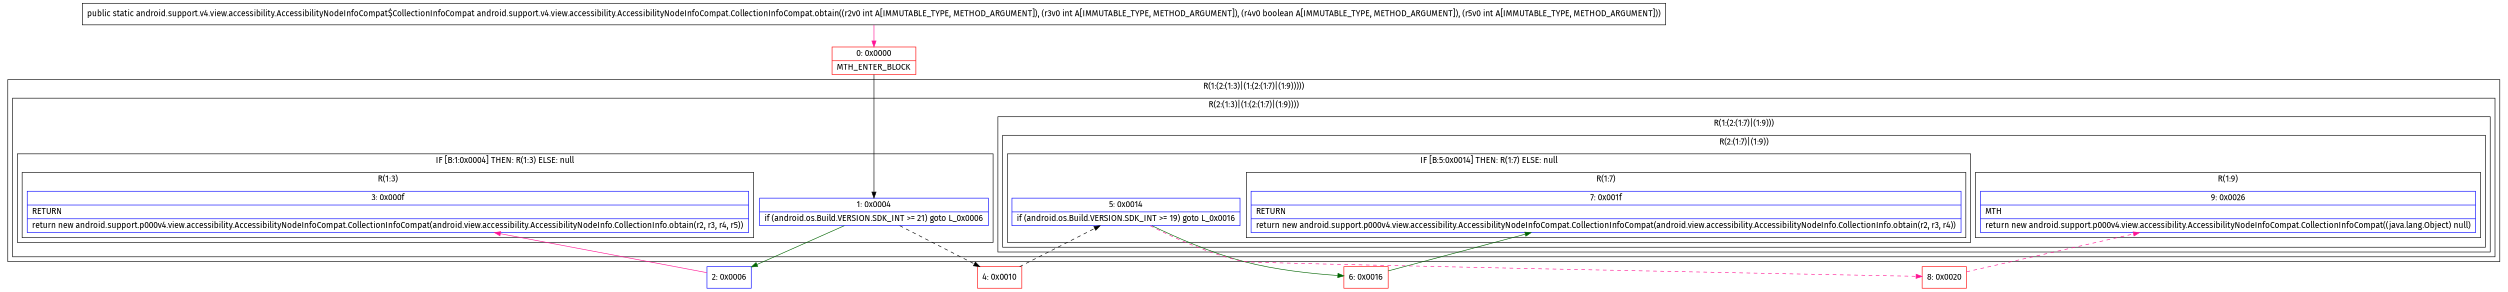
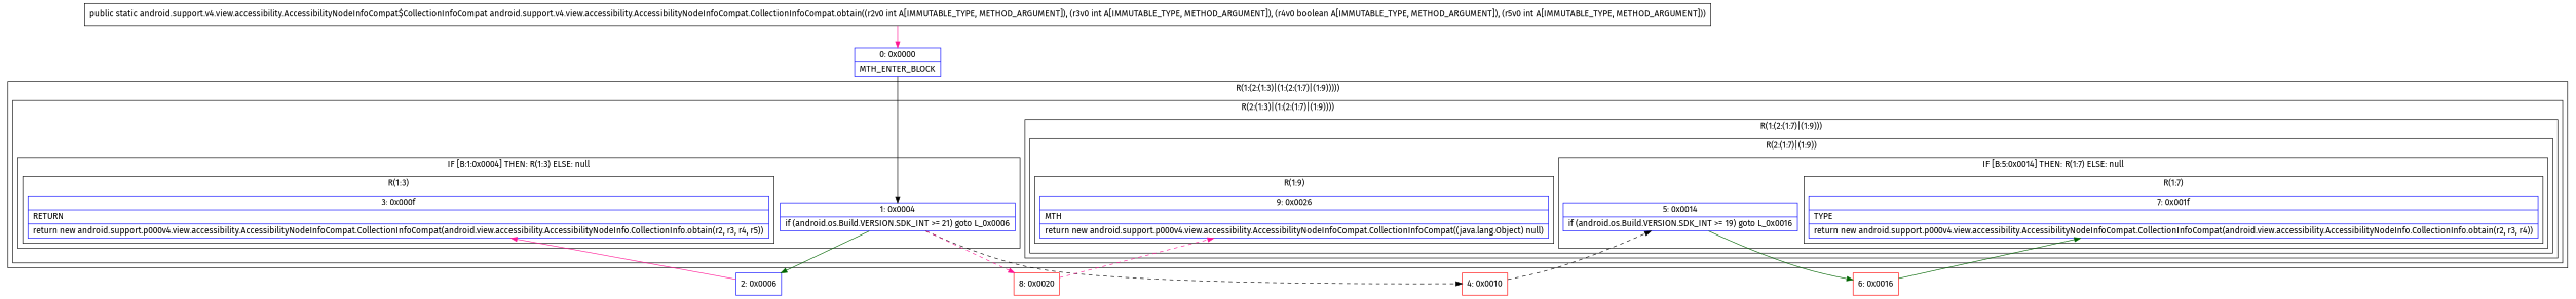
  digraph {
    fontname="Fira Sans"
    node [color=blue fontname="Fira Sans" shape=record]
    edge [color=deeppink fontname="Fira Sans"]
    n1 [label="{3\:\ 0x000f|RETURN\l|return new android.support.p000v4.view.accessibility.AccessibilityNodeInfoCompat.CollectionInfoCompat(android.view.accessibility.AccessibilityNodeInfo.CollectionInfo.obtain(r2, r3, r4, r5))\l}"]
    n2 [label="{1\:\ 0x0004|if (android.os.Build.VERSION.SDK_INT \>= 21) goto L_0x0006\l}"]
-   n3 [label="{7\:\ 0x001f|RETURN\l|return new android.support.p000v4.view.accessibility.AccessibilityNodeInfoCompat.CollectionInfoCompat(android.view.accessibility.AccessibilityNodeInfo.CollectionInfo.obtain(r2, r3, r4))\l}"]
+   n3 [label="{7\:\ 0x001f|TYPE\l|return new android.support.p000v4.view.accessibility.AccessibilityNodeInfoCompat.CollectionInfoCompat(android.view.accessibility.AccessibilityNodeInfo.CollectionInfo.obtain(r2, r3, r4))\l}"]
    n4 [label="{5\:\ 0x0014|if (android.os.Build.VERSION.SDK_INT \>= 19) goto L_0x0016\l}"]
    n5 [label="{9\:\ 0x0026|MTH\l|return new android.support.p000v4.view.accessibility.AccessibilityNodeInfoCompat.CollectionInfoCompat((java.lang.Object) null)\l}"]
    n6 [label="{2\:\ 0x0006}"]
    n7 [color=red label="{4\:\ 0x0010}"]
    n8 [color=red label="{6\:\ 0x0016}"]
    n9 [color=red label="{8\:\ 0x0020}"]
-   n10 [color=red label="{0\:\ 0x0000|MTH_ENTER_BLOCK\l}"]
+   n10 [label="{0\:\ 0x0000|MTH_ENTER_BLOCK\l}"]
    n11 [label="{public static android.support.v4.view.accessibility.AccessibilityNodeInfoCompat$CollectionInfoCompat android.support.v4.view.accessibility.AccessibilityNodeInfoCompat.CollectionInfoCompat.obtain((r2v0 int A[IMMUTABLE_TYPE, METHOD_ARGUMENT]), (r3v0 int A[IMMUTABLE_TYPE, METHOD_ARGUMENT]), (r4v0 boolean A[IMMUTABLE_TYPE, METHOD_ARGUMENT]), (r5v0 int A[IMMUTABLE_TYPE, METHOD_ARGUMENT])) }" color=""]
    subgraph cluster_1 {
      label="R(1:(2:(1:3)|(1:(2:(1:7)|(1:9)))))"
      subgraph cluster_2 {
        label="R(2:(1:3)|(1:(2:(1:7)|(1:9))))"
        subgraph cluster_3 {
          label="IF [B:1:0x0004] THEN: R(1:3) ELSE: null"
          n2
          subgraph cluster_4 {
            label="R(1:3)"
            n1
          }
        }
        subgraph cluster_5 {
          label="R(1:(2:(1:7)|(1:9)))"
          subgraph cluster_6 {
            label="R(2:(1:7)|(1:9))"
            subgraph cluster_7 {
              label="IF [B:5:0x0014] THEN: R(1:7) ELSE: null"
              n4
              subgraph cluster_8 {
                label="R(1:7)"
                n3
              }
            }
            subgraph cluster_9 {
              label="R(1:9)"
              n5
            }
          }
        }
      }
    }
    n2 -> n6 [color=darkgreen]
    n2 -> n7 [color=black style=dashed]
    n4 -> n8 [color=darkgreen]
-   n4 -> n9 [style=dashed]
+   n2 -> n9 [style=dashed]
    n6 -> n1
    n7 -> n4 [color=black style=dashed]
    n8 -> n3 [color=darkgreen]
    n9 -> n5 [style=dashed]
    n10 -> n2 [color=black]
    n11 -> n10
  }
